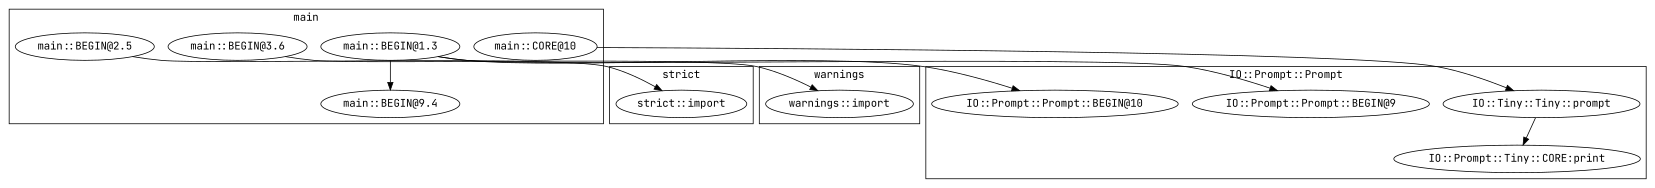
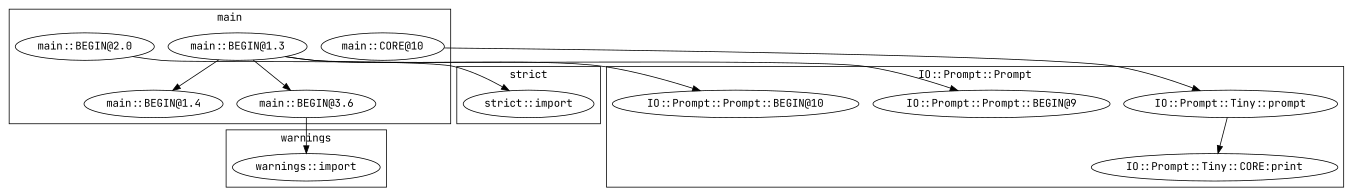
  digraph {
    fontname="JetBrains Mono"
    node [fontname="JetBrains Mono"]
    edge [fontname="JetBrains Mono"]
-   "main::BEGIN@1.4" [label="main::BEGIN@9.4"]
-   "main::BEGIN@2.5"
+   "main::BEGIN@1.4"
+   "main::BEGIN@2.5" [label="main::BEGIN@2.0"]
    "main::BEGIN@3.6"
    "main::BEGIN@1.3"
    n5 [label="main::CORE@10"]
    n6 [label="IO::Prompt::Prompt::BEGIN@9"]
-   "IO::Prompt::Tiny::prompt" [label="IO::Tiny::Tiny::prompt"]
+   "IO::Prompt::Tiny::prompt"
    "IO::Prompt::Tiny::CORE:print"
    n9 [label="IO::Prompt::Prompt::BEGIN@10"]
    "warnings::import"
    "strict::import"
    subgraph cluster_1 {
      label=main
      "main::BEGIN@1.4"
      "main::BEGIN@2.5"
      "main::BEGIN@3.6"
      "main::BEGIN@1.3"
      n5
    }
    subgraph cluster_2 {
      label="IO::Prompt::Prompt"
      n6
      "IO::Prompt::Tiny::prompt"
      "IO::Prompt::Tiny::CORE:print"
      n9
    }
    subgraph cluster_3 {
      label=warnings
      "warnings::import"
    }
    subgraph cluster_4 {
      label="strict"
      "strict::import"
    }
    "main::BEGIN@2.5" -> "strict::import"
    "main::BEGIN@3.6" -> "warnings::import"
    "main::BEGIN@1.3" -> "main::BEGIN@1.4"
+   "main::BEGIN@1.3" -> "main::BEGIN@3.6"
    "main::BEGIN@1.3" -> n6
    "main::BEGIN@1.3" -> n9
    n5 -> "IO::Prompt::Tiny::prompt"
    "IO::Prompt::Tiny::prompt" -> "IO::Prompt::Tiny::CORE:print"
  }
